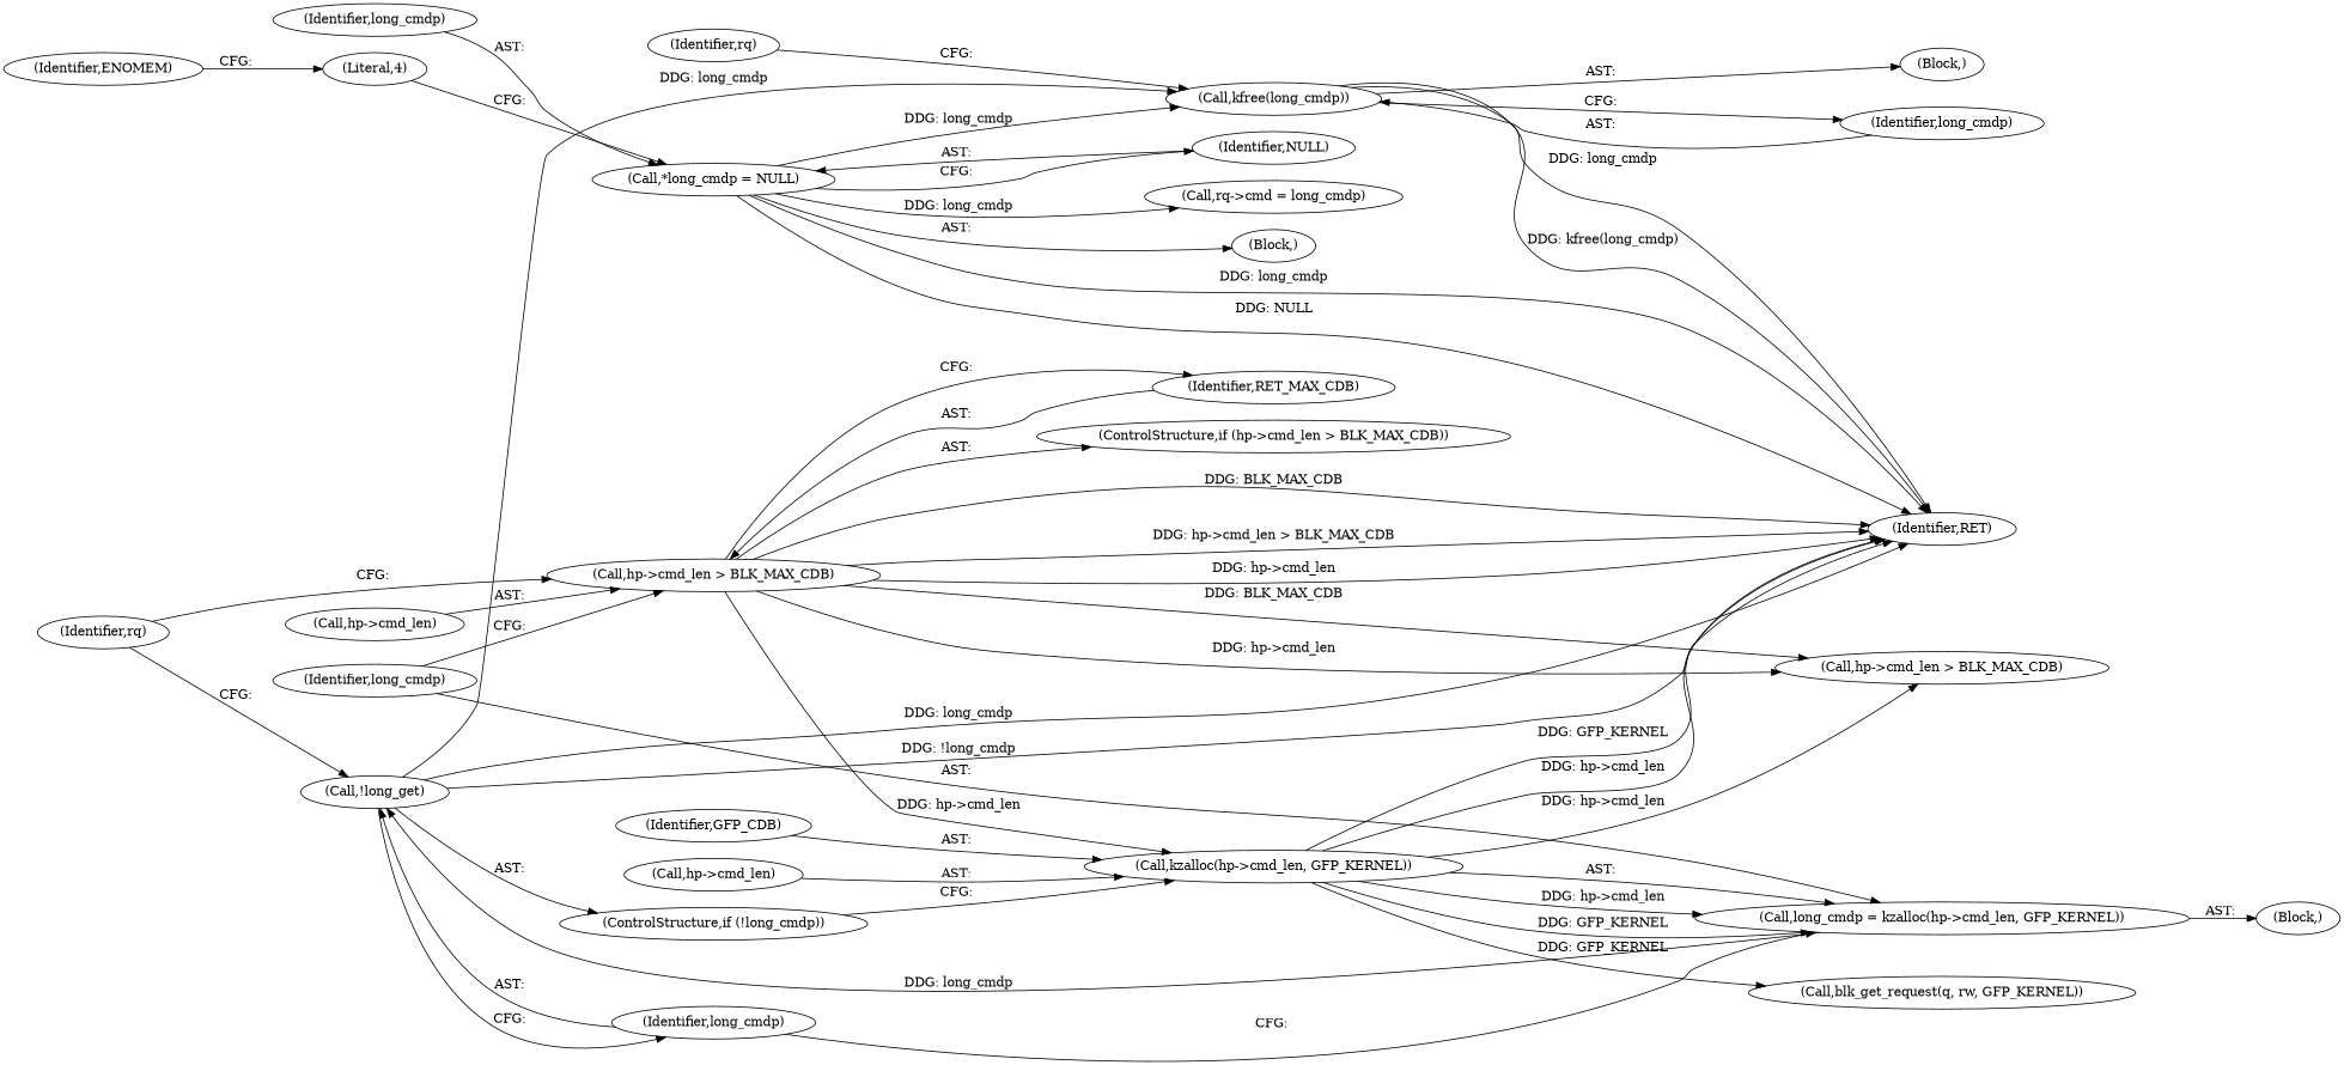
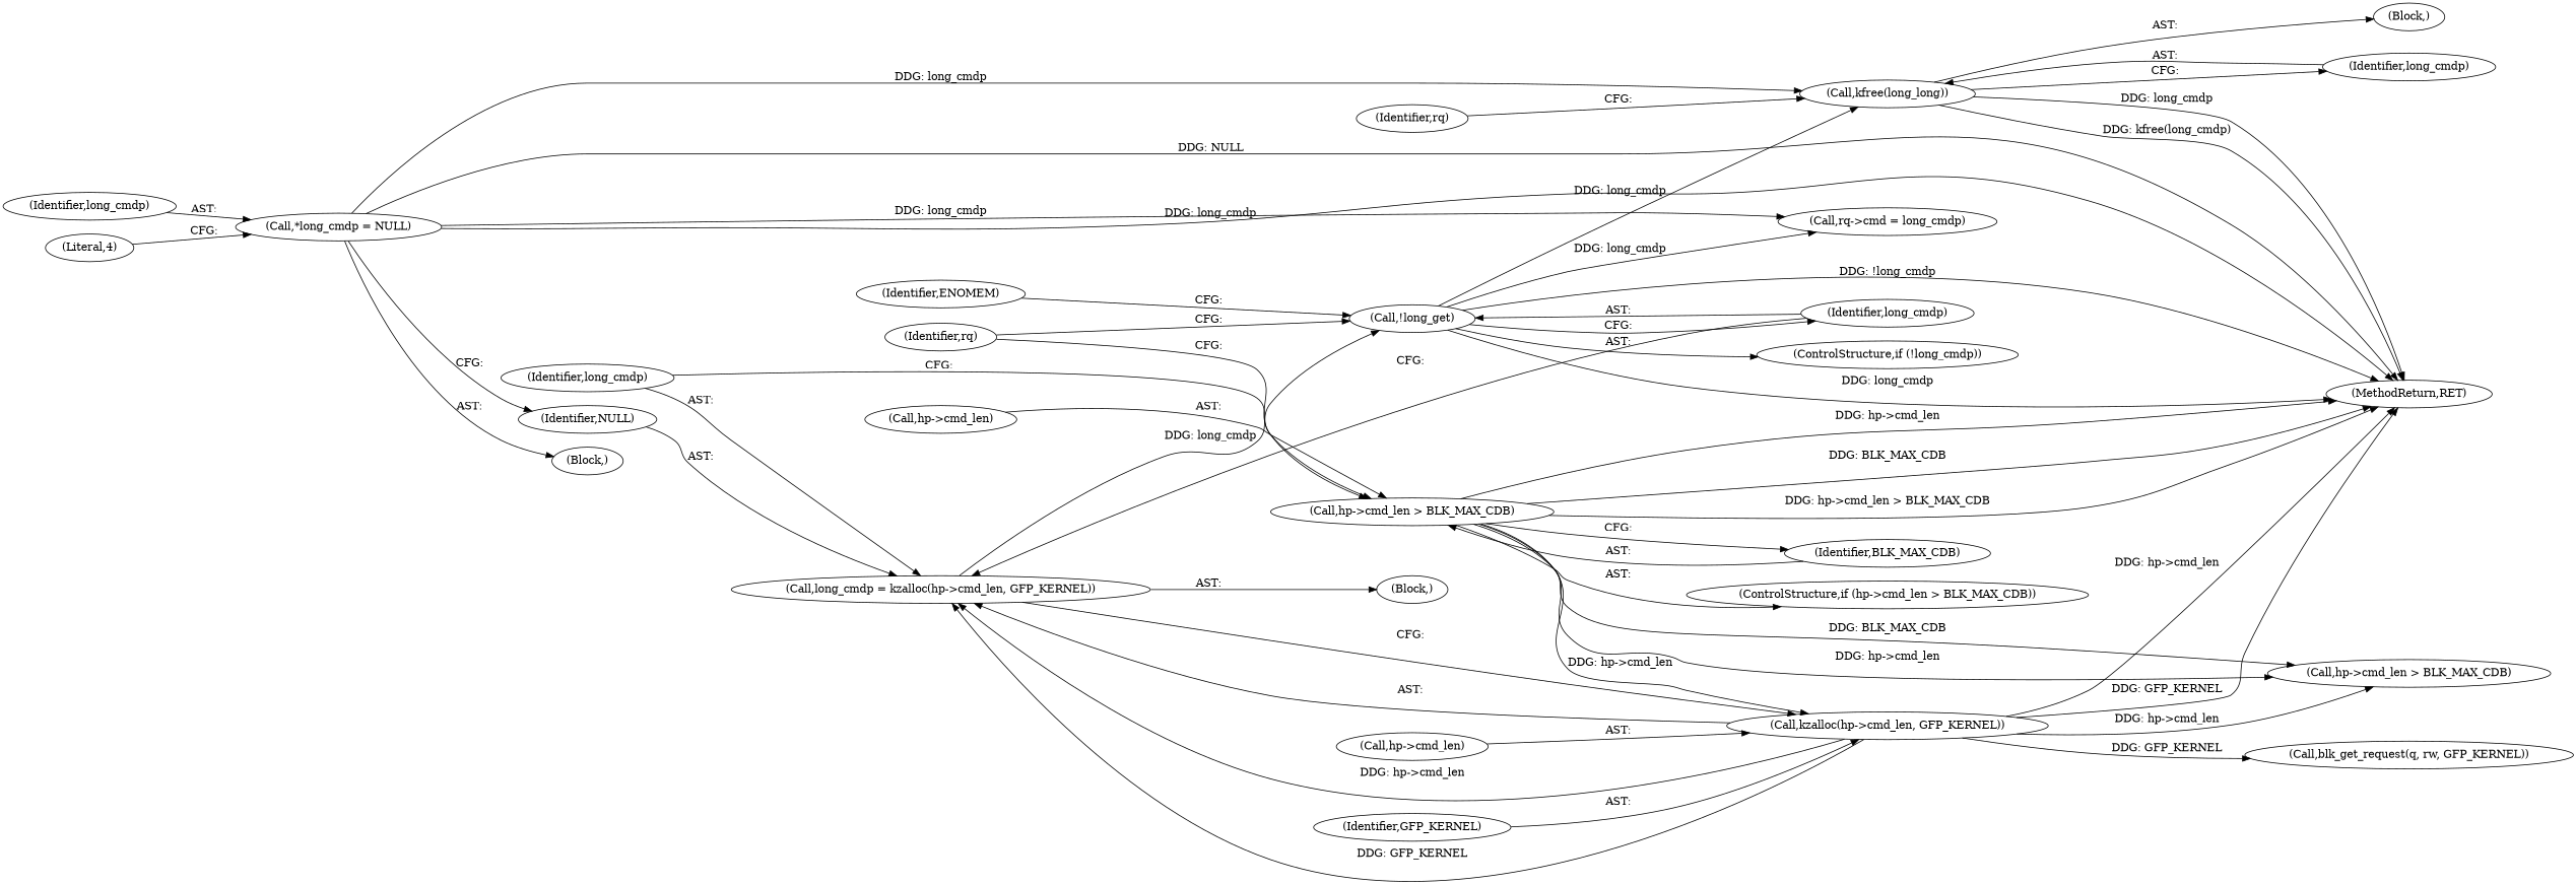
  digraph {
    rankdir=LR
-   n1 [label="(Call,kfree(long_cmdp))"]
+   n1 [label="(Call,kfree(long_long))"]
    n2 [label="(Block,)"]
    n3 [label="(Identifier,long_cmdp)"]
-   n4 [label="(Identifier,RET)"]
+   n4 [label="(MethodReturn,RET)"]
    n5 [label="(Call,*long_cmdp = NULL)"]
    n6 [label="(Identifier,NULL)"]
    n7 [label="(Call,rq->cmd = long_cmdp)"]
    n8 [label="(Block,)"]
    n9 [label="(Call,!long_get)"]
    n10 [label="(Identifier,long_cmdp)"]
    n11 [label="(ControlStructure,if (!long_cmdp))"]
    n12 [label="(Call,long_cmdp = kzalloc(hp->cmd_len, GFP_KERNEL))"]
    n13 [label="(Call,kzalloc(hp->cmd_len, GFP_KERNEL))"]
    n14 [label="(Block,)"]
    n15 [label="(Call,blk_get_request(q, rw, GFP_KERNEL))"]
    n16 [label="(Call,hp->cmd_len > BLK_MAX_CDB)"]
-   n17 [label="(Identifier,GFP_CDB)"]
+   n17 [label="(Identifier,GFP_KERNEL)"]
    n18 [label="(Call,hp->cmd_len > BLK_MAX_CDB)"]
-   n19 [label="(Identifier,RET_MAX_CDB)"]
+   n19 [label="(Identifier,BLK_MAX_CDB)"]
    n20 [label="(ControlStructure,if (hp->cmd_len > BLK_MAX_CDB))"]
    n21 [label="(Identifier,long_cmdp)"]
    n22 [label="(Call,hp->cmd_len)"]
    n23 [label="(Call,hp->cmd_len)"]
    n24 [label="(Identifier,long_cmdp)"]
    n25 [label="(Identifier,rq)"]
    n26 [label="(Identifier,ENOMEM)"]
    n27 [label="(Literal,4)"]
    n28 [label="(Identifier,rq)"]
    n1 -> n2 [label="AST: "]
    n1 -> n3 [label="CFG: "]
    n1 -> n4 [label="DDG: long_cmdp"]
    n1 -> n4 [label="DDG: kfree(long_cmdp)"]
    n3 -> n1 [label="AST: "]
    n5 -> n1 [label="DDG: long_cmdp"]
    n5 -> n4 [label="DDG: long_cmdp"]
    n5 -> n4 [label="DDG: NULL"]
    n5 -> n6 [label="CFG: "]
    n5 -> n7 [label="DDG: long_cmdp"]
    n5 -> n8 [label="AST: "]
-   n6 -> n5 [label="AST: "]
+   n6 -> n12 [label="AST: "]
    n9 -> n1 [label="DDG: long_cmdp"]
    n9 -> n4 [label="DDG: long_cmdp"]
    n9 -> n4 [label="DDG: !long_cmdp"]
+   n9 -> n7 [label="DDG: long_cmdp"]
    n9 -> n10 [label="CFG: "]
    n9 -> n11 [label="AST: "]
    n10 -> n9 [label="AST: "]
    n10 -> n12 [label="CFG: "]
    n12 -> n9 [label="DDG: long_cmdp"]
-   n11 -> n13 [label="CFG: "]
+   n12 -> n13 [label="CFG: "]
    n12 -> n14 [label="AST: "]
    n13 -> n4 [label="DDG: hp->cmd_len"]
    n13 -> n4 [label="DDG: GFP_KERNEL"]
    n13 -> n12 [label="AST: "]
    n13 -> n12 [label="DDG: hp->cmd_len"]
    n13 -> n12 [label="DDG: GFP_KERNEL"]
    n13 -> n15 [label="DDG: GFP_KERNEL"]
    n13 -> n16 [label="DDG: hp->cmd_len"]
    n17 -> n13 [label="AST: "]
    n18 -> n4 [label="DDG: BLK_MAX_CDB"]
    n18 -> n4 [label="DDG: hp->cmd_len > BLK_MAX_CDB"]
    n18 -> n4 [label="DDG: hp->cmd_len"]
    n18 -> n13 [label="DDG: hp->cmd_len"]
    n18 -> n16 [label="DDG: hp->cmd_len"]
    n18 -> n16 [label="DDG: BLK_MAX_CDB"]
    n18 -> n19 [label="CFG: "]
    n18 -> n20 [label="AST: "]
    n19 -> n18 [label="AST: "]
    n21 -> n5 [label="AST: "]
    n22 -> n13 [label="AST: "]
    n23 -> n18 [label="AST: "]
    n24 -> n12 [label="AST: "]
    n24 -> n18 [label="CFG: "]
    n25 -> n1 [label="CFG: "]
-   n26 -> n27 [label="CFG: "]
+   n26 -> n9 [label="CFG: "]
    n27 -> n5 [label="CFG: "]
    n28 -> n9 [label="CFG: "]
    n28 -> n18 [label="CFG: "]
  }
